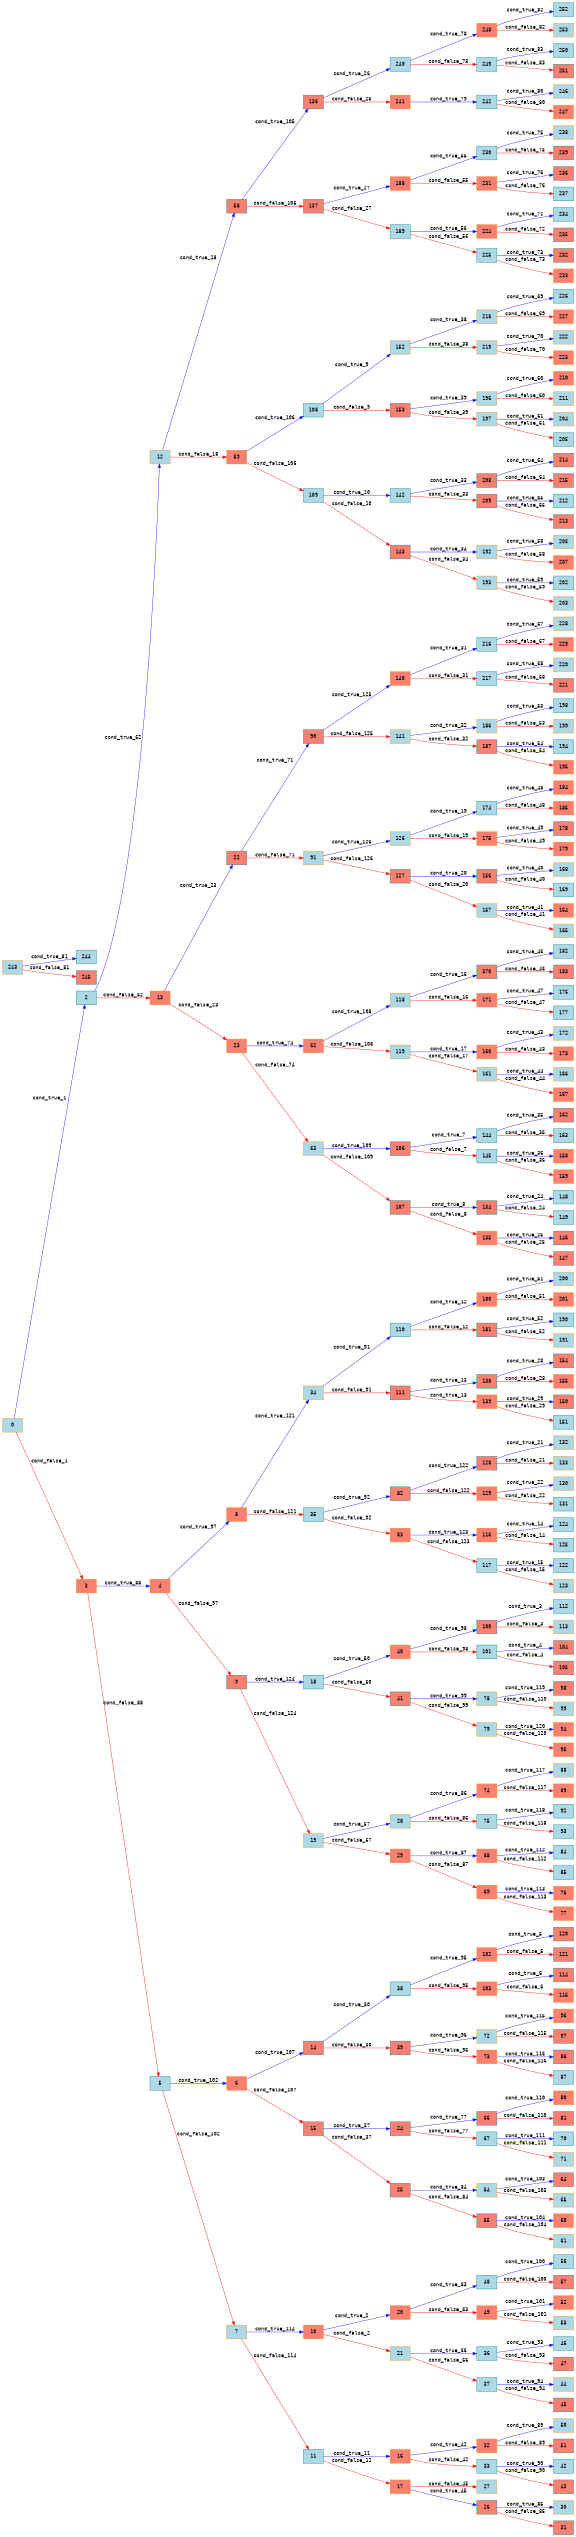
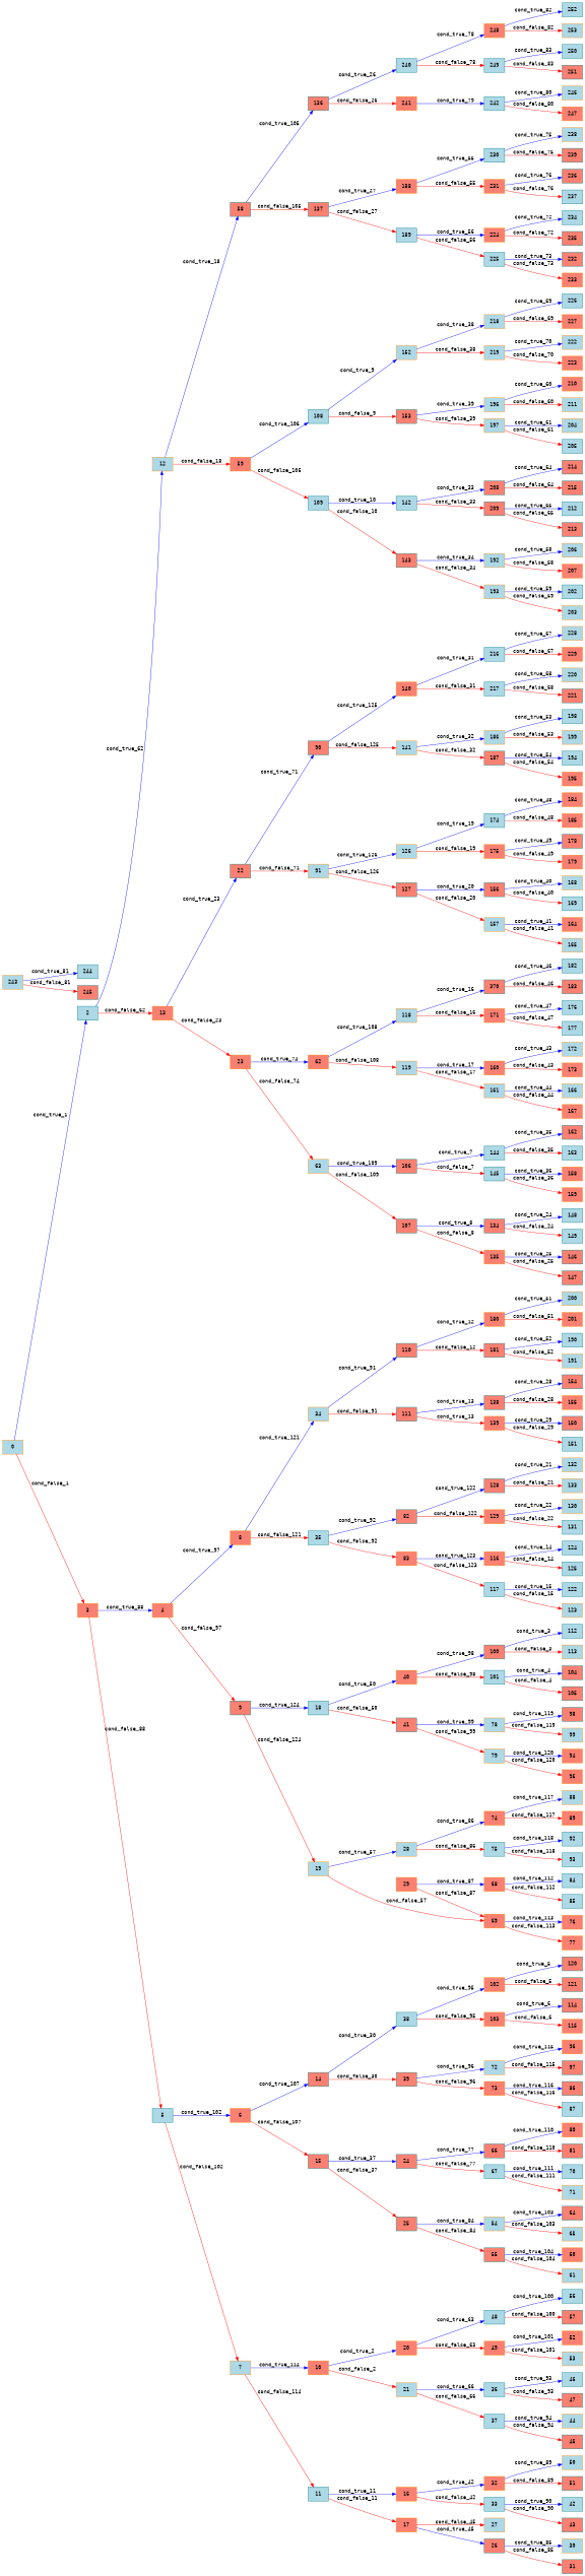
  digraph {
    fontname="DejaVu Sans Mono"
    rankdir=LR
    node [color=teal fillcolor=salmon fontname="DejaVu Sans Mono" shape=record style=filled]
    edge [color=blue fontname="DejaVu Sans Mono"]
    98 [fontcolor=black height=.5]
    96 [color=darkorange fontcolor=black height=.5]
    94 [color=darkorange fontcolor=black height=.5]
    92 [fillcolor=lightblue fontcolor=black height=.5]
    88 [color=darkorange fillcolor=lightblue fontcolor=black height=.5]
    86 [fontcolor=black height=.5]
    84 [fillcolor=lightblue fontcolor=black height=.5]
    80 [color=darkorange fontcolor=black height=.5]
    76 [color=darkorange fontcolor=black height=.5]
    70 [fillcolor=lightblue fontcolor=black height=.5]
    64 [fontcolor=black height=.5]
    60 [color=darkorange fontcolor=black height=.5]
    56 [fillcolor=lightblue fontcolor=black height=.5]
    52 [color=darkorange fontcolor=black height=.5]
    50 [color=darkorange fillcolor=lightblue fontcolor=black height=.5]
    46 [fillcolor=lightblue fontcolor=black height=.5]
    44 [color=darkorange fillcolor=lightblue fontcolor=black height=.5]
    42 [fillcolor=lightblue fontcolor=black height=.5]
    30 [color=darkorange fillcolor=lightblue fontcolor=black height=.5]
    27 [color=darkorange fillcolor=lightblue fontcolor=black height=.5]
    252 [fillcolor=lightblue fontcolor=black height=.5]
    250 [fillcolor=lightblue fontcolor=black height=.5]
    246 [color=darkorange fillcolor=lightblue fontcolor=black height=.5]
    244 [fillcolor=lightblue fontcolor=black height=.5]
    238 [color=darkorange fillcolor=lightblue fontcolor=black height=.5]
    236 [fontcolor=black height=.5]
    234 [fillcolor=lightblue fontcolor=black height=.5]
    232 [fontcolor=black height=.5]
    228 [color=darkorange fillcolor=lightblue fontcolor=black height=.5]
    226 [fillcolor=lightblue fontcolor=black height=.5]
    222 [color=darkorange fillcolor=lightblue fontcolor=black height=.5]
    220 [color=darkorange fillcolor=lightblue fontcolor=black height=.5]
    214 [fontcolor=black height=.5]
    212 [fillcolor=lightblue fontcolor=black height=.5]
    210 [color=darkorange fontcolor=black height=.5]
    206 [color=darkorange fillcolor=lightblue fontcolor=black height=.5]
    204 [color=darkorange fillcolor=lightblue fontcolor=black height=.5]
    202 [fillcolor=lightblue fontcolor=black height=.5]
    200 [color=darkorange fillcolor=lightblue fontcolor=black height=.5]
    198 [fillcolor=lightblue fontcolor=black height=.5]
    194 [fillcolor=lightblue fontcolor=black height=.5]
    190 [fillcolor=lightblue fontcolor=black height=.5]
    184 [color=darkorange fontcolor=black height=.5]
    182 [fillcolor=lightblue fontcolor=black height=.5]
    178 [fontcolor=black height=.5]
    176 [fillcolor=lightblue fontcolor=black height=.5]
    172 [color=darkorange fillcolor=lightblue fontcolor=black height=.5]
    168 [color=darkorange fillcolor=lightblue fontcolor=black height=.5]
    166 [color=darkorange fillcolor=lightblue fontcolor=black height=.5]
    164 [color=darkorange fontcolor=black height=.5]
    162 [fontcolor=black height=.5]
    158 [color=darkorange fontcolor=black height=.5]
    154 [fontcolor=black height=.5]
    150 [fontcolor=black height=.5]
    148 [fillcolor=lightblue fontcolor=black height=.5]
    146 [fontcolor=black height=.5]
    132 [color=darkorange fillcolor=lightblue fontcolor=black height=.5]
    130 [color=darkorange fillcolor=lightblue fontcolor=black height=.5]
    124 [fillcolor=lightblue fontcolor=black height=.5]
    122 [fillcolor=lightblue fontcolor=black height=.5]
    120 [fontcolor=black height=.5]
    114 [fontcolor=black height=.5]
    112 [fillcolor=lightblue fontcolor=black height=.5]
    104 [fontcolor=black height=.5]
    0 [color=darkorange fillcolor=lightblue height=.5]
    2 [fillcolor=lightblue height=.5]
    3 [color=darkorange height=.5]
    12 [color=darkorange fillcolor=lightblue height=.5]
    13 [color=darkorange height=.5]
    4 [color=darkorange height=.5]
    5 [fillcolor=lightblue height=.5]
    58 [height=.5]
    59 [color=darkorange height=.5]
    22 [height=.5]
    23 [color=darkorange height=.5]
    8 [color=darkorange height=.5]
    9 [height=.5]
    6 [color=darkorange height=.5]
    7 [color=darkorange fillcolor=lightblue height=.5]
    136 [height=.5]
    137 [height=.5]
    108 [fillcolor=lightblue height=.5]
    109 [fillcolor=lightblue height=.5]
    90 [height=.5]
    91 [color=darkorange fillcolor=lightblue height=.5]
    62 [color=darkorange height=.5]
    63 [color=darkorange fillcolor=lightblue height=.5]
    34 [color=darkorange fillcolor=lightblue height=.5]
    35 [fillcolor=lightblue height=.5]
    18 [fillcolor=lightblue height=.5]
    19 [color=darkorange fillcolor=lightblue height=.5]
    14 [height=.5]
    15 [height=.5]
    10 [color=darkorange height=.5]
    11 [fillcolor=lightblue height=.5]
    20 [color=darkorange height=.5]
    21 [color=darkorange fillcolor=lightblue height=.5]
    48 [fillcolor=lightblue height=.5]
    49 [color=darkorange height=.5]
    36 [fillcolor=lightblue height=.5]
    37 [fillcolor=lightblue height=.5]
    57 [height=.5]
    53 [color=darkorange fillcolor=lightblue height=.5]
    47 [height=.5]
    45 [height=.5]
    100 [height=.5]
    113 [color=darkorange fillcolor=lightblue height=.5]
    101 [fillcolor=lightblue height=.5]
    105 [height=.5]
    102 [color=darkorange height=.5]
    121 [height=.5]
    103 [color=darkorange height=.5]
    115 [color=darkorange height=.5]
    106 [height=.5]
    144 [fillcolor=lightblue height=.5]
    145 [fillcolor=lightblue height=.5]
    163 [fillcolor=lightblue height=.5]
    159 [color=darkorange height=.5]
    107 [height=.5]
    134 [height=.5]
    135 [color=darkorange height=.5]
    149 [fillcolor=lightblue height=.5]
    147 [height=.5]
    152 [color=darkorange fillcolor=lightblue height=.5]
    153 [height=.5]
    218 [color=darkorange fillcolor=lightblue height=.5]
    219 [color=darkorange fillcolor=lightblue height=.5]
    196 [color=darkorange fillcolor=lightblue height=.5]
    197 [color=darkorange fillcolor=lightblue height=.5]
    227 [color=darkorange height=.5]
    223 [color=darkorange height=.5]
    211 [color=darkorange fillcolor=lightblue height=.5]
    205 [fillcolor=lightblue height=.5]
    142 [fillcolor=lightblue height=.5]
    143 [height=.5]
    208 [height=.5]
    209 [height=.5]
    192 [color=darkorange fillcolor=lightblue height=.5]
    193 [color=darkorange fillcolor=lightblue height=.5]
    215 [height=.5]
    213 [height=.5]
    207 [color=darkorange height=.5]
    203 [color=darkorange fillcolor=lightblue height=.5]
    16 [color=darkorange height=.5]
    17 [color=darkorange height=.5]
    32 [color=darkorange height=.5]
    33 [fillcolor=lightblue height=.5]
    26 [height=.5]
    51 [height=.5]
    43 [height=.5]
    31 [height=.5]
-   110 [fillcolor=lightblue height=.5]
+   110 [height=.5]
    180 [color=darkorange height=.5]
    181 [height=.5]
    201 [color=darkorange height=.5]
    191 [color=darkorange fillcolor=lightblue height=.5]
    111 [height=.5]
    138 [height=.5]
    139 [color=darkorange height=.5]
    155 [color=darkorange height=.5]
    151 [fillcolor=lightblue height=.5]
    116 [color=darkorange height=.5]
    125 [fillcolor=lightblue height=.5]
    117 [fillcolor=lightblue height=.5]
    123 [color=darkorange fillcolor=lightblue height=.5]
    118 [color=darkorange fillcolor=lightblue height=.5]
    n167 [height=.5 label=370]
    171 [color=darkorange height=.5]
    183 [height=.5]
    177 [fillcolor=lightblue height=.5]
    119 [color=darkorange fillcolor=lightblue height=.5]
    160 [color=darkorange height=.5]
    161 [color=darkorange fillcolor=lightblue height=.5]
    173 [color=darkorange height=.5]
    167 [color=darkorange height=.5]
    240 [fillcolor=lightblue height=.5]
    241 [color=darkorange height=.5]
    188 [color=darkorange height=.5]
    189 [fillcolor=lightblue height=.5]
    248 [color=darkorange height=.5]
    249 [fillcolor=lightblue height=.5]
    242 [fillcolor=lightblue height=.5]
    230 [fillcolor=lightblue height=.5]
    231 [color=darkorange height=.5]
    224 [color=darkorange height=.5]
    225 [fillcolor=lightblue height=.5]
    126 [color=darkorange fillcolor=lightblue height=.5]
    174 [fillcolor=lightblue height=.5]
    175 [color=darkorange height=.5]
    185 [color=darkorange height=.5]
    179 [color=darkorange height=.5]
    127 [height=.5]
    156 [height=.5]
    157 [color=darkorange fillcolor=lightblue height=.5]
    169 [fillcolor=lightblue height=.5]
    165 [color=darkorange fillcolor=lightblue height=.5]
    128 [height=.5]
    133 [color=darkorange fillcolor=lightblue height=.5]
    129 [color=darkorange height=.5]
    131 [fillcolor=lightblue height=.5]
    140 [color=darkorange height=.5]
    141 [color=darkorange fillcolor=lightblue height=.5]
    216 [fillcolor=lightblue height=.5]
    217 [fillcolor=lightblue height=.5]
    186 [color=darkorange fillcolor=lightblue height=.5]
    187 [height=.5]
    253 [color=darkorange fillcolor=lightblue height=.5]
    251 [height=.5]
    247 [color=darkorange height=.5]
    243 [color=darkorange fillcolor=lightblue height=.5]
    245 [height=.5]
    239 [height=.5]
    237 [fillcolor=lightblue height=.5]
    235 [height=.5]
    233 [color=darkorange height=.5]
    38 [fillcolor=lightblue height=.5]
    39 [height=.5]
    72 [color=darkorange fillcolor=lightblue height=.5]
    73 [color=darkorange height=.5]
    97 [height=.5]
    87 [fillcolor=lightblue height=.5]
    229 [color=darkorange height=.5]
    221 [height=.5]
    199 [color=darkorange fillcolor=lightblue height=.5]
    195 [color=darkorange height=.5]
    24 [height=.5]
    25 [height=.5]
    66 [height=.5]
    67 [fillcolor=lightblue height=.5]
    54 [color=darkorange fillcolor=lightblue height=.5]
    55 [height=.5]
    81 [height=.5]
    71 [color=darkorange fillcolor=lightblue height=.5]
    65 [color=darkorange fillcolor=lightblue height=.5]
    61 [color=darkorange fillcolor=lightblue height=.5]
    40 [color=darkorange height=.5]
    41 [height=.5]
    78 [color=darkorange fillcolor=lightblue height=.5]
    79 [color=darkorange fillcolor=lightblue height=.5]
    99 [color=darkorange fillcolor=lightblue height=.5]
    95 [color=darkorange height=.5]
    28 [color=darkorange fillcolor=lightblue height=.5]
    29 [color=darkorange height=.5]
    74 [color=darkorange height=.5]
    75 [fillcolor=lightblue height=.5]
    68 [color=darkorange height=.5]
    69 [color=darkorange height=.5]
    89 [color=darkorange height=.5]
    93 [fillcolor=lightblue height=.5]
    85 [fillcolor=lightblue height=.5]
    77 [color=darkorange height=.5]
    82 [height=.5]
    83 [color=darkorange height=.5]
    0 -> 2 [label=cond_true_1]
    0 -> 3 [color=red label=cond_false_1]
    2 -> 12 [label=cond_true_62]
    2 -> 13 [color=red label=cond_false_62]
    3 -> 4 [label=cond_true_88]
    3 -> 5 [color=red label=cond_false_88]
    12 -> 58 [label=cond_true_18]
    12 -> 59 [color=red label=cond_false_18]
    13 -> 22 [label=cond_true_23]
    13 -> 23 [color=red label=cond_false_23]
    4 -> 8 [label=cond_true_97]
    4 -> 9 [color=red label=cond_false_97]
    5 -> 6 [label=cond_true_102]
    5 -> 7 [color=red label=cond_false_102]
    58 -> 136 [label=cond_true_105]
    58 -> 137 [color=red label=cond_false_105]
    59 -> 108 [label=cond_true_106]
    59 -> 109 [color=red label=cond_false_106]
    22 -> 90 [label=cond_true_71]
    22 -> 91 [color=red label=cond_false_71]
    23 -> 62 [label=cond_true_74]
    23 -> 63 [color=red label=cond_false_74]
    8 -> 34 [label=cond_true_121]
    8 -> 35 [color=red label=cond_false_121]
    9 -> 18 [label=cond_true_124]
    9 -> 19 [color=red label=cond_false_124]
    6 -> 14 [label=cond_true_107]
    6 -> 15 [color=red label=cond_false_107]
    7 -> 10 [label=cond_true_114]
    7 -> 11 [color=red label=cond_false_114]
    136 -> 240 [label=cond_true_26]
    136 -> 241 [color=red label=cond_false_26]
    137 -> 188 [label=cond_true_27]
    137 -> 189 [color=red label=cond_false_27]
    108 -> 152 [label=cond_true_9]
    108 -> 153 [color=red label=cond_false_9]
    109 -> 142 [label=cond_true_10]
    109 -> 143 [color=red label=cond_false_10]
    90 -> 140 [label=cond_true_125]
    90 -> 141 [color=red label=cond_false_125]
    91 -> 126 [label=cond_true_126]
    91 -> 127 [color=red label=cond_false_126]
    62 -> 118 [label=cond_true_108]
    62 -> 119 [color=red label=cond_false_108]
    63 -> 106 [label=cond_true_109]
    63 -> 107 [color=red label=cond_false_109]
    34 -> 110 [label=cond_true_91]
    34 -> 111 [color=red label=cond_false_91]
    35 -> 82 [label=cond_true_92]
    35 -> 83 [color=red label=cond_false_92]
    18 -> 40 [label=cond_true_50]
    18 -> 41 [color=red label=cond_false_50]
    19 -> 28 [label=cond_true_57]
-   19 -> 29 [color=red label=cond_false_57]
+   19 -> 69 [color=red label=cond_false_57]
    14 -> 38 [label=cond_true_30]
    14 -> 39 [color=red label=cond_false_30]
    15 -> 24 [label=cond_true_37]
    15 -> 25 [color=red label=cond_false_37]
    10 -> 20 [label=cond_true_2]
    10 -> 21 [color=red label=cond_false_2]
    11 -> 16 [label=cond_true_11]
    11 -> 17 [color=red label=cond_false_11]
    20 -> 48 [label=cond_true_63]
    20 -> 49 [color=red label=cond_false_63]
    21 -> 36 [label=cond_true_66]
    21 -> 37 [color=red label=cond_false_66]
    48 -> 56 [label=cond_true_100]
    48 -> 57 [color=red label=cond_false_100]
    49 -> 52 [label=cond_true_101]
    49 -> 53 [color=red label=cond_false_101]
    36 -> 46 [label=cond_true_93]
    36 -> 47 [color=red label=cond_false_93]
    37 -> 44 [label=cond_true_94]
    37 -> 45 [color=red label=cond_false_94]
    100 -> 112 [label=cond_true_3]
    100 -> 113 [color=red label=cond_false_3]
    101 -> 104 [label=cond_true_4]
    101 -> 105 [color=red label=cond_false_4]
    102 -> 120 [label=cond_true_5]
    102 -> 121 [color=red label=cond_false_5]
    103 -> 114 [label=cond_true_6]
    103 -> 115 [color=red label=cond_false_6]
    106 -> 144 [label=cond_true_7]
    106 -> 145 [color=red label=cond_false_7]
    144 -> 162 [label=cond_true_35]
    144 -> 163 [color=red label=cond_false_35]
    145 -> 158 [label=cond_true_36]
    145 -> 159 [color=red label=cond_false_36]
    107 -> 134 [label=cond_true_8]
    107 -> 135 [color=red label=cond_false_8]
    134 -> 148 [label=cond_true_24]
    134 -> 149 [color=red label=cond_false_24]
    135 -> 146 [label=cond_true_25]
    135 -> 147 [color=red label=cond_false_25]
    152 -> 218 [label=cond_true_38]
    152 -> 219 [color=red label=cond_false_38]
    153 -> 196 [label=cond_true_39]
    153 -> 197 [color=red label=cond_false_39]
    218 -> 226 [label=cond_true_69]
    218 -> 227 [color=red label=cond_false_69]
    219 -> 222 [label=cond_true_70]
    219 -> 223 [color=red label=cond_false_70]
    196 -> 210 [label=cond_true_60]
    196 -> 211 [color=red label=cond_false_60]
    197 -> 204 [label=cond_true_61]
    197 -> 205 [color=red label=cond_false_61]
    142 -> 208 [label=cond_true_33]
    142 -> 209 [color=red label=cond_false_33]
    143 -> 192 [label=cond_true_34]
    143 -> 193 [color=red label=cond_false_34]
    208 -> 214 [label=cond_true_64]
    208 -> 215 [color=red label=cond_false_64]
    209 -> 212 [label=cond_true_65]
    209 -> 213 [color=red label=cond_false_65]
    192 -> 206 [label=cond_true_58]
    192 -> 207 [color=red label=cond_false_58]
    193 -> 202 [label=cond_true_59]
    193 -> 203 [color=red label=cond_false_59]
    16 -> 32 [label=cond_true_42]
    16 -> 33 [color=red label=cond_false_42]
    17 -> 27 [color=red label=cond_false_45]
    17 -> 26 [label=cond_true_45]
    32 -> 50 [label=cond_true_89]
    32 -> 51 [color=red label=cond_false_89]
    33 -> 42 [label=cond_true_90]
    33 -> 43 [color=red label=cond_false_90]
    26 -> 30 [label=cond_true_85]
    26 -> 31 [color=red label=cond_false_85]
    110 -> 180 [label=cond_true_12]
    110 -> 181 [color=red label=cond_false_12]
    180 -> 200 [label=cond_true_51]
    180 -> 201 [color=red label=cond_false_51]
    181 -> 190 [label=cond_true_52]
    181 -> 191 [color=red label=cond_false_52]
    111 -> 138 [label=cond_true_13]
    111 -> 139 [color=red label=cond_true_13]
    138 -> 154 [label=cond_true_28]
    138 -> 155 [color=red label=cond_false_28]
    139 -> 150 [label=cond_true_29]
    139 -> 151 [color=red label=cond_false_29]
    116 -> 124 [label=cond_true_14]
    116 -> 125 [color=red label=cond_false_14]
    117 -> 122 [label=cond_true_15]
    117 -> 123 [color=red label=cond_false_15]
    118 -> n167 [label=cond_true_16]
    118 -> 171 [color=red label=cond_false_16]
    n167 -> 182 [label=cond_true_46]
    n167 -> 183 [color=red label=cond_false_46]
    171 -> 176 [label=cond_true_47]
    171 -> 177 [color=red label=cond_false_47]
    119 -> 160 [label=cond_true_17]
    119 -> 161 [color=red label=cond_false_17]
    160 -> 172 [label=cond_true_43]
    160 -> 173 [color=red label=cond_false_43]
    161 -> 166 [label=cond_true_44]
    161 -> 167 [color=red label=cond_false_44]
    240 -> 248 [label=cond_true_78]
    240 -> 249 [color=red label=cond_false_78]
    241 -> 242 [label=cond_true_79]
    188 -> 230 [label=cond_true_55]
    188 -> 231 [color=red label=cond_false_55]
    189 -> 224 [label=cond_true_56]
    189 -> 225 [color=red label=cond_false_56]
    248 -> 252 [label=cond_true_82]
    248 -> 253 [color=red label=cond_false_82]
    249 -> 250 [label=cond_true_83]
    249 -> 251 [color=red label=cond_false_83]
    242 -> 246 [label=cond_true_80]
    242 -> 247 [color=red label=cond_false_80]
    230 -> 238 [label=cond_true_75]
    230 -> 239 [color=red label=cond_false_75]
    231 -> 236 [label=cond_true_76]
    231 -> 237 [color=red label=cond_false_76]
    224 -> 234 [label=cond_true_72]
    224 -> 235 [color=red label=cond_false_72]
    225 -> 232 [label=cond_true_73]
    225 -> 233 [color=red label=cond_false_73]
    126 -> 174 [label=cond_true_19]
    126 -> 175 [color=red label=cond_false_19]
    174 -> 184 [label=cond_true_48]
    174 -> 185 [color=red label=cond_false_48]
    175 -> 178 [label=cond_true_49]
    175 -> 179 [color=red label=cond_false_49]
    127 -> 156 [label=cond_true_20]
    127 -> 157 [color=red label=cond_false_20]
    156 -> 168 [label=cond_true_40]
    156 -> 169 [color=red label=cond_false_40]
    157 -> 164 [label=cond_true_41]
    157 -> 165 [color=red label=cond_false_41]
    128 -> 132 [label=cond_true_21]
    128 -> 133 [color=red label=cond_false_21]
    129 -> 130 [label=cond_true_22]
    129 -> 131 [color=red label=cond_false_22]
    140 -> 216 [label=cond_true_31]
    140 -> 217 [color=red label=cond_false_31]
    141 -> 186 [label=cond_true_32]
    141 -> 187 [color=red label=cond_false_32]
    216 -> 228 [label=cond_true_67]
    216 -> 229 [color=red label=cond_false_67]
    217 -> 220 [label=cond_true_68]
    217 -> 221 [color=red label=cond_false_68]
    186 -> 198 [label=cond_true_53]
    186 -> 199 [color=red label=cond_false_53]
    187 -> 194 [label=cond_true_54]
    187 -> 195 [color=red label=cond_false_54]
    243 -> 244 [label=cond_true_81]
    243 -> 245 [color=red label=cond_false_81]
    38 -> 102 [label=cond_true_95]
    38 -> 103 [color=red label=cond_false_95]
    39 -> 72 [label=cond_true_96]
    39 -> 73 [color=red label=cond_false_96]
    72 -> 96 [label=cond_true_115]
    72 -> 97 [color=red label=cond_false_115]
    73 -> 86 [label=cond_true_116]
    73 -> 87 [color=red label=cond_false_116]
    24 -> 66 [label=cond_true_77]
    24 -> 67 [color=red label=cond_false_77]
    25 -> 54 [label=cond_true_84]
    25 -> 55 [color=red label=cond_false_84]
    66 -> 80 [label=cond_true_110]
    66 -> 81 [color=red label=cond_false_110]
    67 -> 70 [label=cond_true_111]
    67 -> 71 [color=red label=cond_false_111]
    54 -> 64 [label=cond_true_103]
    54 -> 65 [color=red label=cond_false_103]
    55 -> 60 [label=cond_true_104]
    55 -> 61 [color=red label=cond_false_104]
    40 -> 100 [label=cond_true_98]
    40 -> 101 [color=red label=cond_false_98]
    41 -> 78 [label=cond_true_99]
    41 -> 79 [color=red label=cond_false_99]
    78 -> 98 [label=cond_true_119]
    78 -> 99 [color=red label=cond_false_119]
    79 -> 94 [label=cond_true_120]
    79 -> 95 [color=red label=cond_false_120]
    28 -> 74 [label=cond_true_86]
    28 -> 75 [color=red label=cond_false_86]
    29 -> 68 [label=cond_true_87]
    29 -> 69 [color=red label=cond_false_87]
    74 -> 88 [label=cond_true_117]
    74 -> 89 [color=red label=cond_false_117]
    75 -> 92 [label=cond_true_118]
    75 -> 93 [color=red label=cond_false_118]
    68 -> 84 [label=cond_true_112]
    68 -> 85 [color=red label=cond_false_112]
    69 -> 76 [label=cond_true_113]
    69 -> 77 [color=red label=cond_false_113]
    82 -> 128 [label=cond_true_122]
    82 -> 129 [color=red label=cond_false_122]
    83 -> 116 [label=cond_true_123]
    83 -> 117 [color=red label=cond_false_123]
  }
